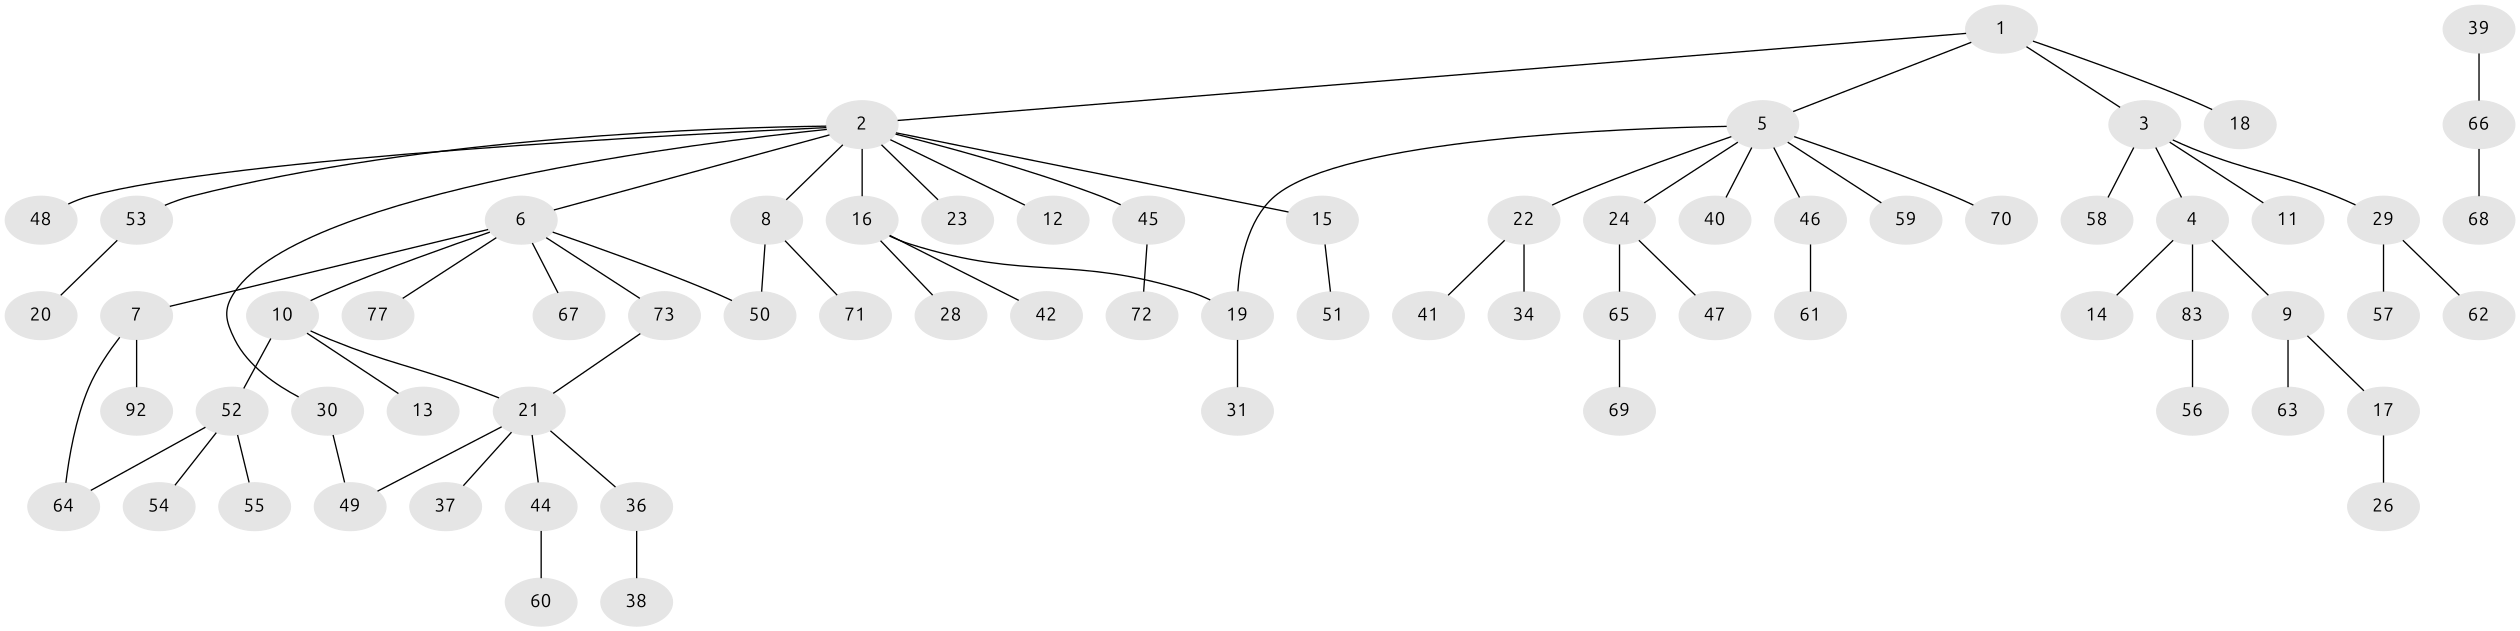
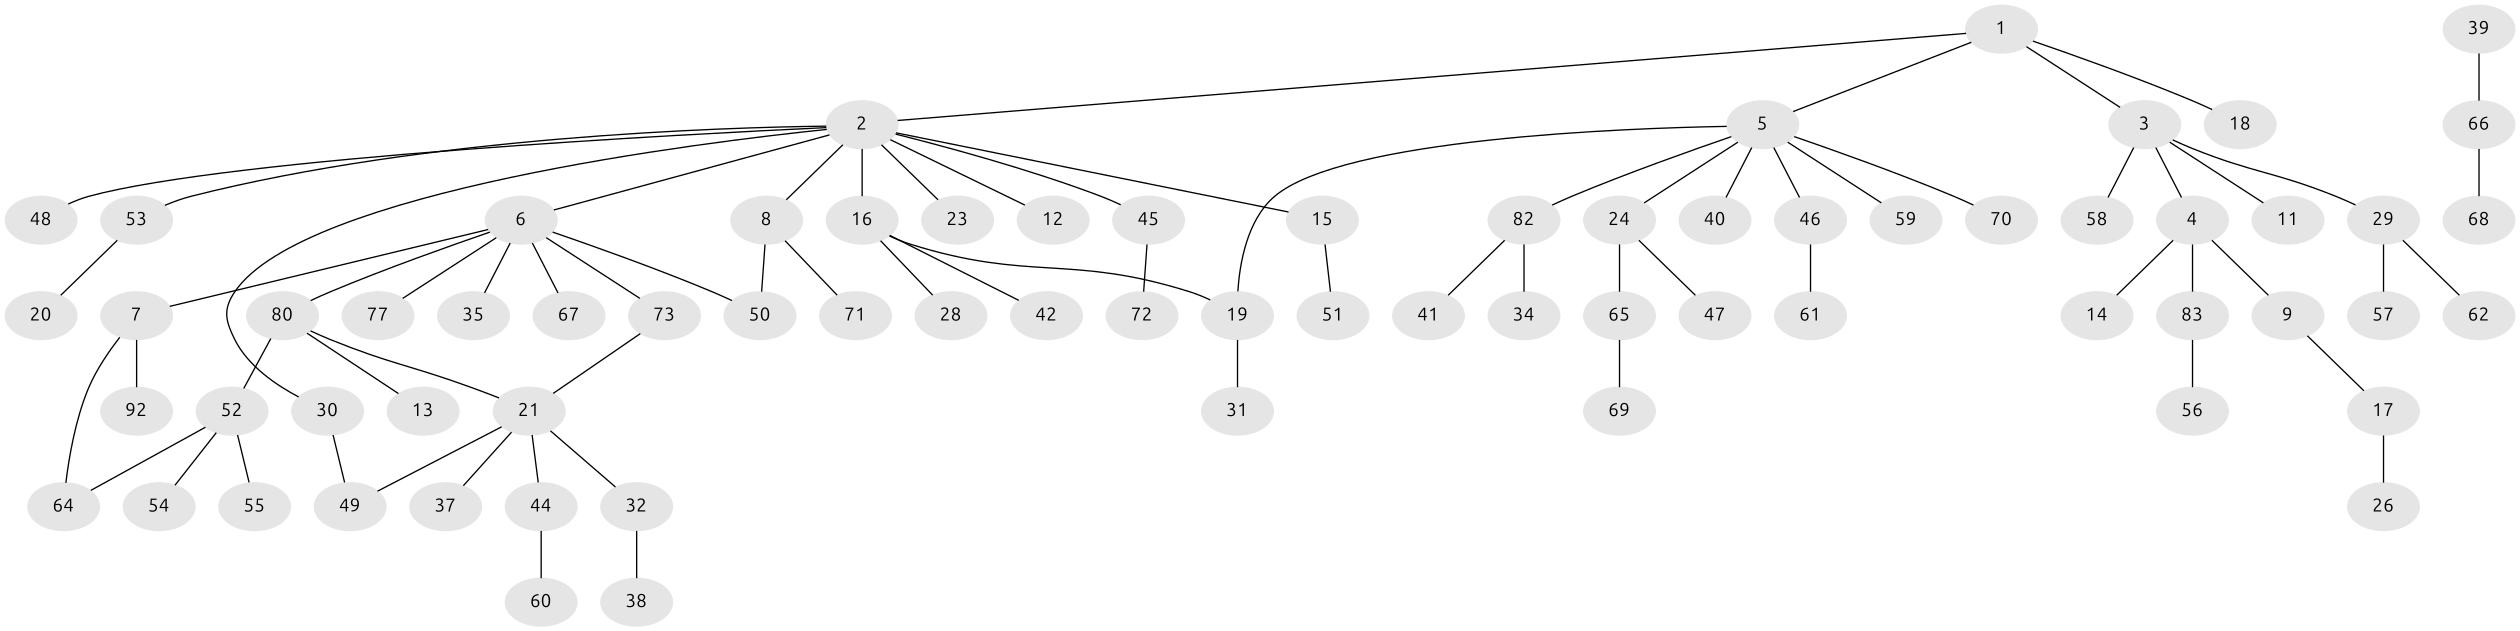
  graph {
    fontname=Ubuntu
    node [color=gray90 fontname=Ubuntu style=filled]
    edge [fontname=Ubuntu]
    1
    2
    3
    5
    18
    6
    8
    12
    15
    16
    23
    30
    45
    48
    53
    4
    11
    29
    58
    19
-   22
+   22 [label=82]
    24
    40
    46
    59
    70
    7
-   10
+   10 [label=80]
    n29 [label=77]
+   35
    50
    67
    73
    39
    66
    71
    51
    28
    42
    49
    72
    20
    9
    14
    n45 [label=83]
    57
    62
    17
-   63
    56
    31
    34
    41
    47
    65
    61
    n57 [label=92]
    64
    21
    13
    52
-   36
+   36 [label=32]
    37
    44
    26
    54
    55
    38
    60
    69
    68
    1 -- 2
    1 -- 3
    1 -- 5
    1 -- 18
    2 -- 6
    2 -- 8
    2 -- 12
    2 -- 15
    2 -- 16
    2 -- 23
    2 -- 30
    2 -- 45
    2 -- 48
    2 -- 53
    3 -- 4
    3 -- 11
    3 -- 29
    3 -- 58
    5 -- 19
    5 -- 22
    5 -- 24
    5 -- 40
    5 -- 46
    5 -- 59
    5 -- 70
    6 -- 7
    6 -- 10
    6 -- n29
+   6 -- 35
    6 -- 50
    6 -- 67
    6 -- 73
    8 -- 50
    8 -- 71
    15 -- 51
    16 -- 19
    16 -- 28
    16 -- 42
    30 -- 49
    45 -- 72
    53 -- 20
    4 -- 9
    4 -- 14
    4 -- n45
    29 -- 57
    29 -- 62
    19 -- 31
    22 -- 34
    22 -- 41
    24 -- 47
    24 -- 65
    46 -- 61
    7 -- n57
    7 -- 64
    10 -- 21
    10 -- 13
    10 -- 52
    73 -- 21
    39 -- 66
    66 -- 68
    9 -- 17
-   9 -- 63
    n45 -- 56
    17 -- 26
    65 -- 69
    21 -- 49
    21 -- 36
    21 -- 37
    21 -- 44
    52 -- 64
    52 -- 54
    52 -- 55
    36 -- 38
    44 -- 60
  }
